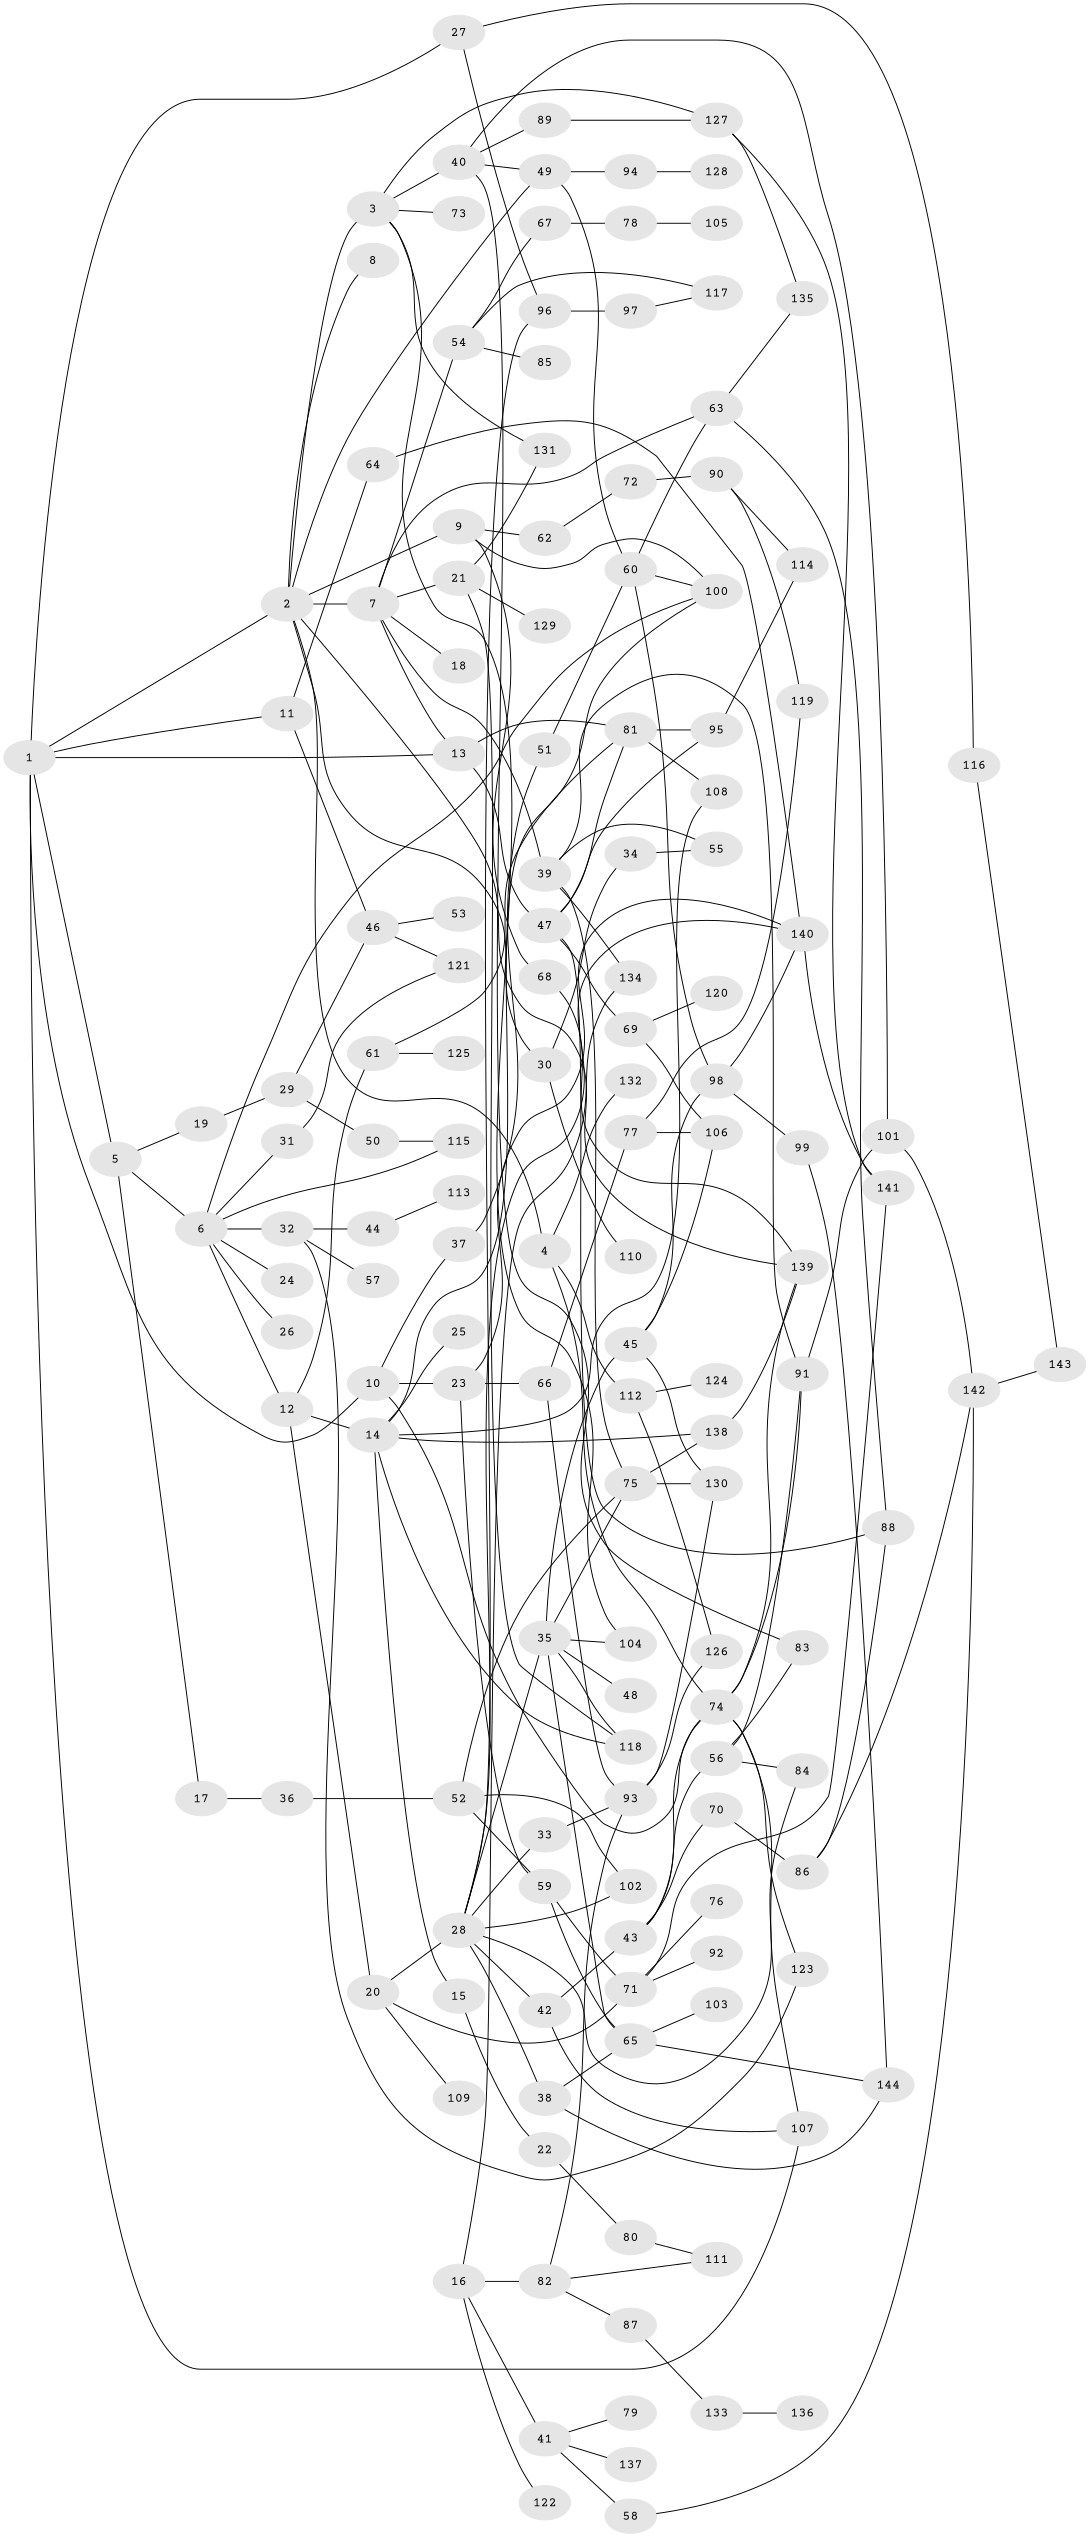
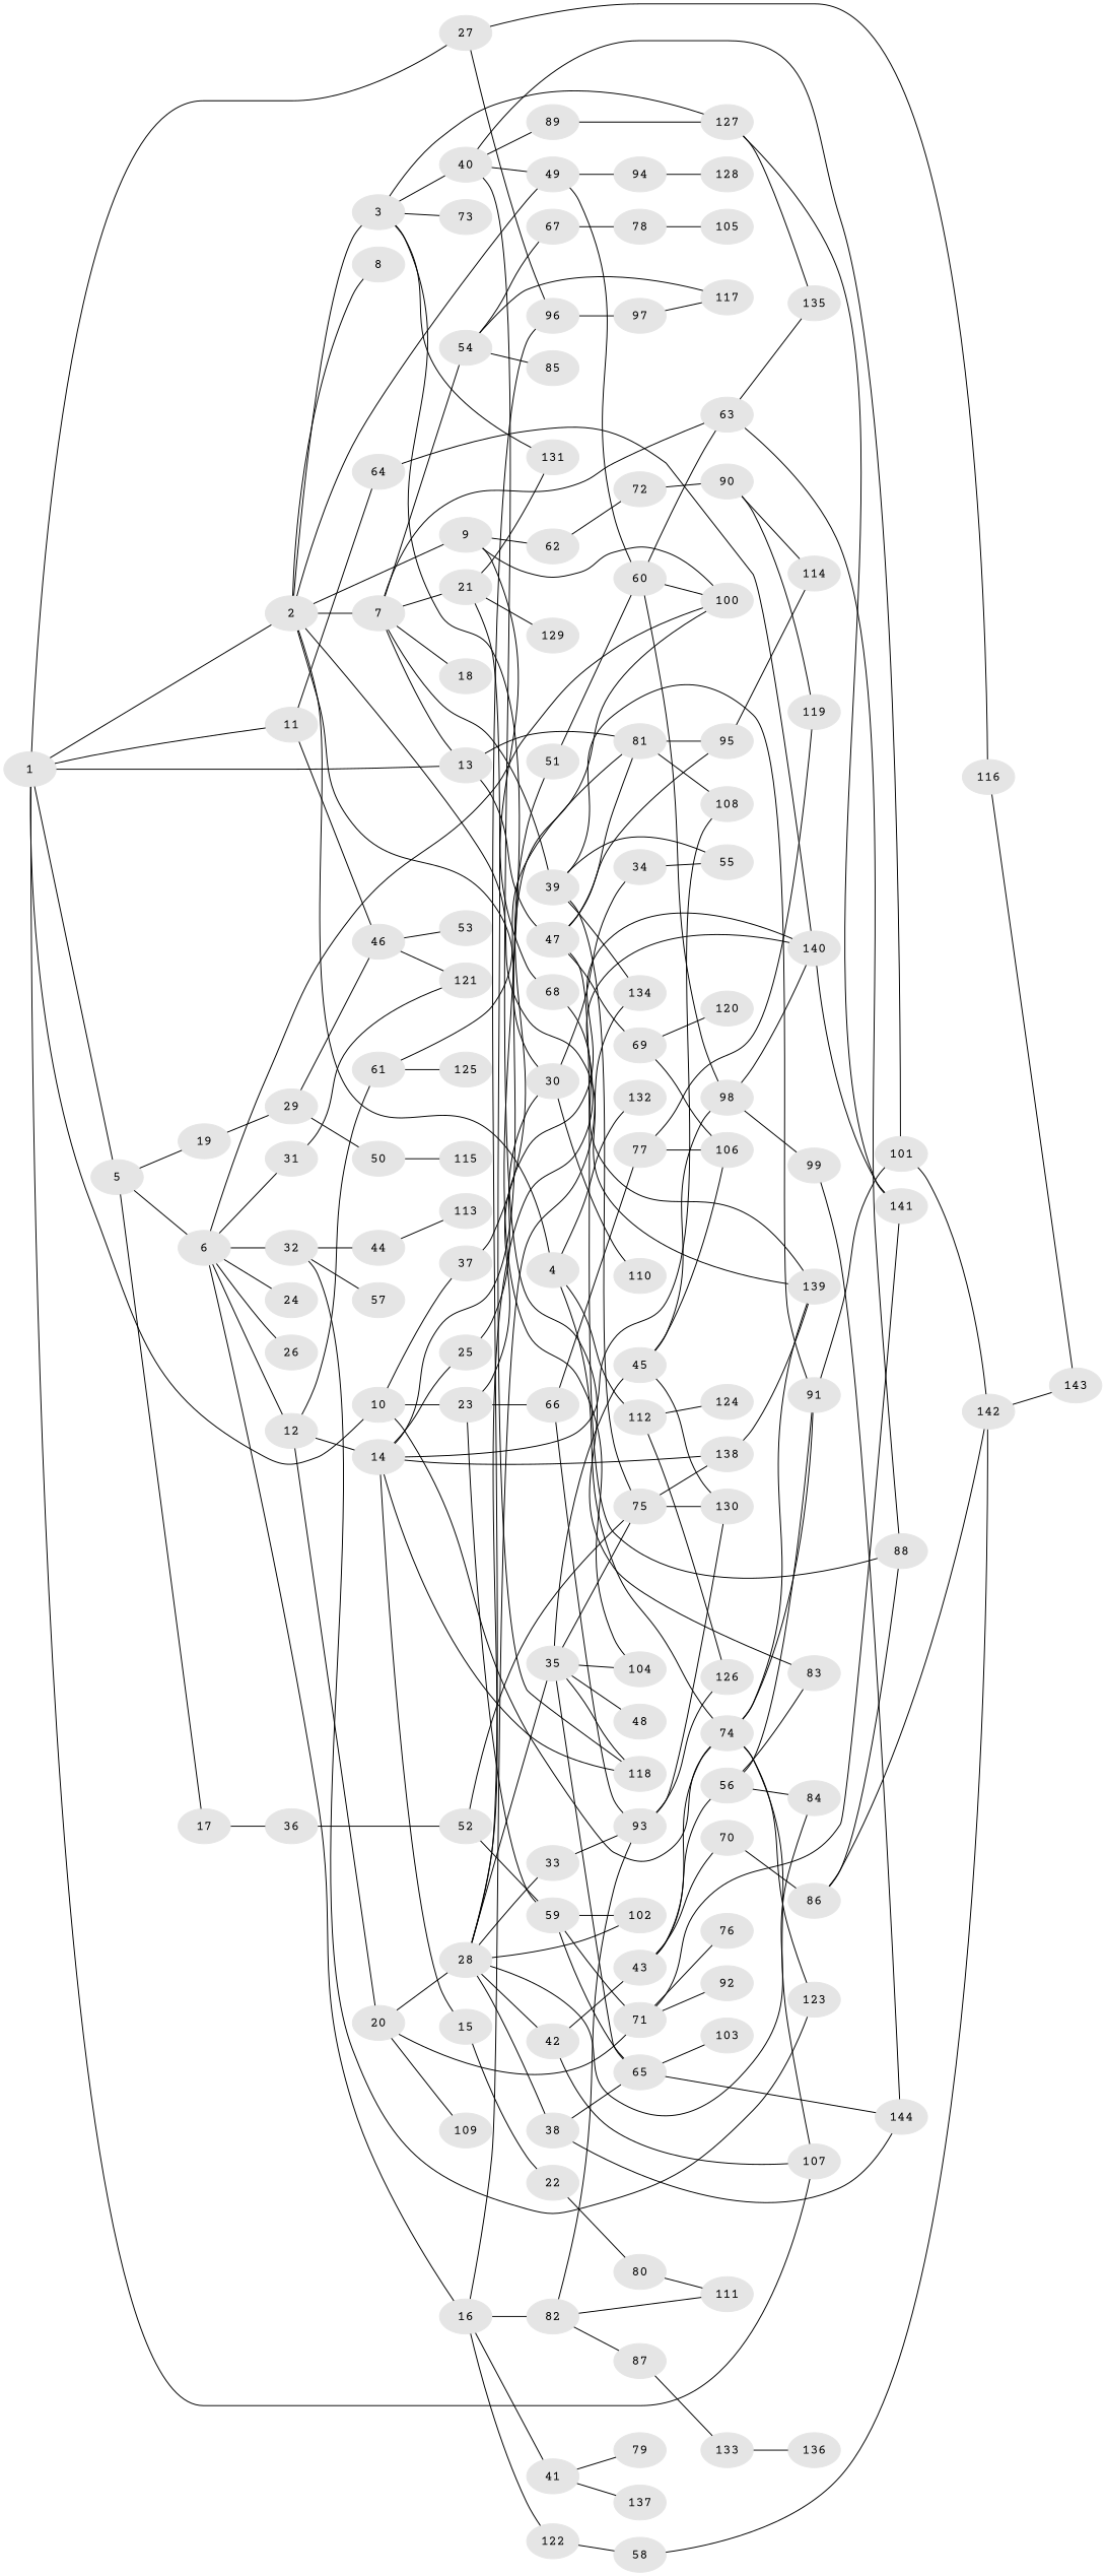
  graph {
    fontname="Courier Prime"
    rankdir=LR
    node [color=gray90 fontname="Courier Prime" style=filled]
    edge [fontname="Courier Prime"]
    1
    2
    5
    10
    11
    13
    27
    107
    3
    4
    7
    8
    9
    30
    49
    139
    6
    17
    19
    74
    23
    37
    46
    64
    47
    81
    96
    116
    40
    73
    104
    127
    131
    112
    132
    18
    21
    39
    54
    63
    100
    62
    68
    34
    110
    60
    94
    83
    89
    101
    135
    141
    123
    91
    126
    124
    12
    16
    24
    26
    31
    32
    36
    29
    14
    20
    61
    41
    82
    122
    134
    121
    44
    57
    118
    129
    55
    75
    67
    85
    117
    88
    72
    59
    66
    140
    51
    53
    15
    25
    108
    138
    28
    71
    109
    125
    69
    95
    22
    80
    58
    79
    137
    93
    111
    87
    52
    50
    33
    35
    38
    42
    84
    102
    76
    92
    65
    77
    97
    143
    45
    48
    144
    43
    115
    113
    130
    98
    106
    103
    142
    56
    70
    86
    99
    120
    114
    128
    78
    90
    119
    105
    133
    136
    1 -- 2
    1 -- 5
    1 -- 10
    1 -- 11
    1 -- 13
    1 -- 27
    1 -- 107
    2 -- 3
    2 -- 4
    2 -- 7
    2 -- 8
    2 -- 9
    2 -- 30
    2 -- 49
    2 -- 139
    5 -- 6
    5 -- 17
    5 -- 19
    10 -- 74
    10 -- 23
    10 -- 37
    11 -- 46
    11 -- 64
    13 -- 47
    13 -- 81
    27 -- 96
    27 -- 116
    3 -- 40
    3 -- 73
    3 -- 104
    3 -- 127
    3 -- 131
    4 -- 74
    4 -- 112
    4 -- 132
    7 -- 13
    7 -- 18
    7 -- 21
    7 -- 39
    7 -- 54
    7 -- 63
    9 -- 100
    9 -- 62
    9 -- 68
    30 -- 34
    30 -- 110
    49 -- 60
    49 -- 94
    6 -- 100
    6 -- 12
-   6 -- 115
+   6 -- 16
    6 -- 24
    6 -- 26
    6 -- 31
    6 -- 32
    17 -- 36
    19 -- 29
    74 -- 107
    74 -- 139
    74 -- 123
    74 -- 91
    23 -- 59
    23 -- 66
    23 -- 140
    37 -- 51
    46 -- 121
    46 -- 53
    64 -- 140
    47 -- 81
    47 -- 88
    47 -- 69
    47 -- 95
    81 -- 108
    81 -- 95
    96 -- 97
    116 -- 143
    40 -- 49
    40 -- 83
    40 -- 89
    40 -- 101
    127 -- 135
    127 -- 141
    112 -- 126
    112 -- 124
    21 -- 131
    21 -- 118
    21 -- 129
    39 -- 91
    39 -- 134
    39 -- 55
    39 -- 75
    54 -- 67
    54 -- 85
    54 -- 117
    63 -- 135
    63 -- 88
    62 -- 72
    68 -- 139
    34 -- 55
    60 -- 63
    60 -- 100
    60 -- 98
    94 -- 128
    89 -- 127
    101 -- 142
    91 -- 101
    12 -- 14
    12 -- 20
    12 -- 61
    16 -- 41
    16 -- 82
    16 -- 122
    16 -- 134
    31 -- 121
    32 -- 123
    32 -- 44
    32 -- 57
    36 -- 52
    29 -- 46
    29 -- 50
    14 -- 100
    14 -- 118
    14 -- 15
    14 -- 25
    14 -- 108
    14 -- 138
    20 -- 28
    20 -- 71
    20 -- 109
    61 -- 81
    61 -- 125
-   41 -- 58
+   122 -- 58
    41 -- 79
    41 -- 137
    82 -- 93
    82 -- 111
    82 -- 87
    44 -- 113
    75 -- 138
    75 -- 130
    67 -- 78
    72 -- 90
    59 -- 71
-   52 -- 102
+   59 -- 102
    59 -- 65
    66 -- 93
    66 -- 77
    140 -- 141
    51 -- 60
    15 -- 22
+   25 -- 30
    138 -- 139
    28 -- 96
    28 -- 140
    28 -- 33
    28 -- 35
    28 -- 38
    28 -- 42
    28 -- 84
    28 -- 102
    71 -- 141
    71 -- 76
    71 -- 92
    69 -- 106
    69 -- 120
    95 -- 114
    22 -- 80
    80 -- 111
    58 -- 142
    93 -- 126
    93 -- 130
    87 -- 133
    52 -- 75
    52 -- 59
    50 -- 115
    33 -- 93
    35 -- 104
    35 -- 118
    35 -- 75
    35 -- 65
    35 -- 45
    35 -- 48
    38 -- 65
    38 -- 144
    42 -- 107
    42 -- 43
    65 -- 144
    65 -- 103
    77 -- 106
    77 -- 119
    97 -- 117
    45 -- 130
    45 -- 98
    45 -- 106
    43 -- 74
    43 -- 56
    43 -- 70
    98 -- 140
    98 -- 99
    142 -- 143
    56 -- 83
    56 -- 91
    56 -- 84
    70 -- 86
    86 -- 88
    86 -- 142
    99 -- 144
    78 -- 105
    90 -- 114
    90 -- 119
    133 -- 136
  }
